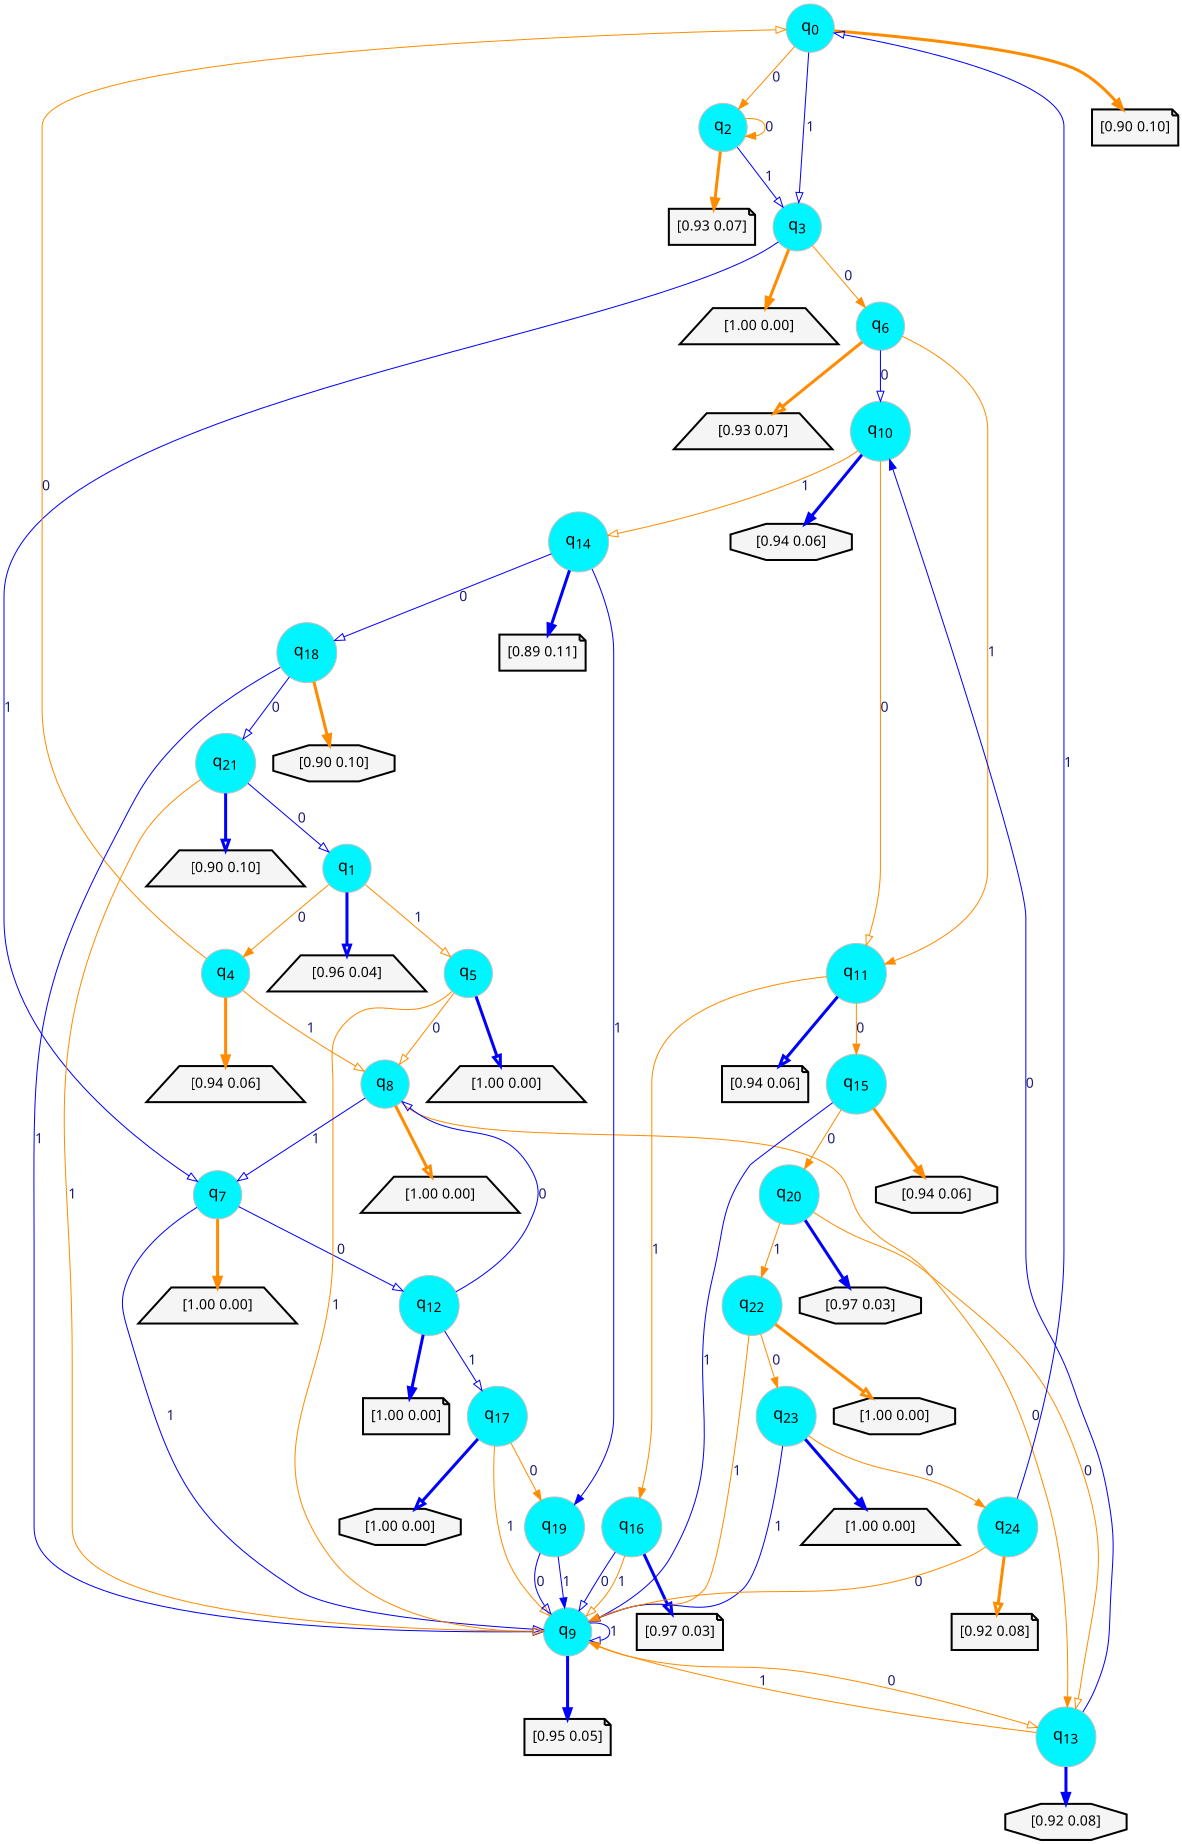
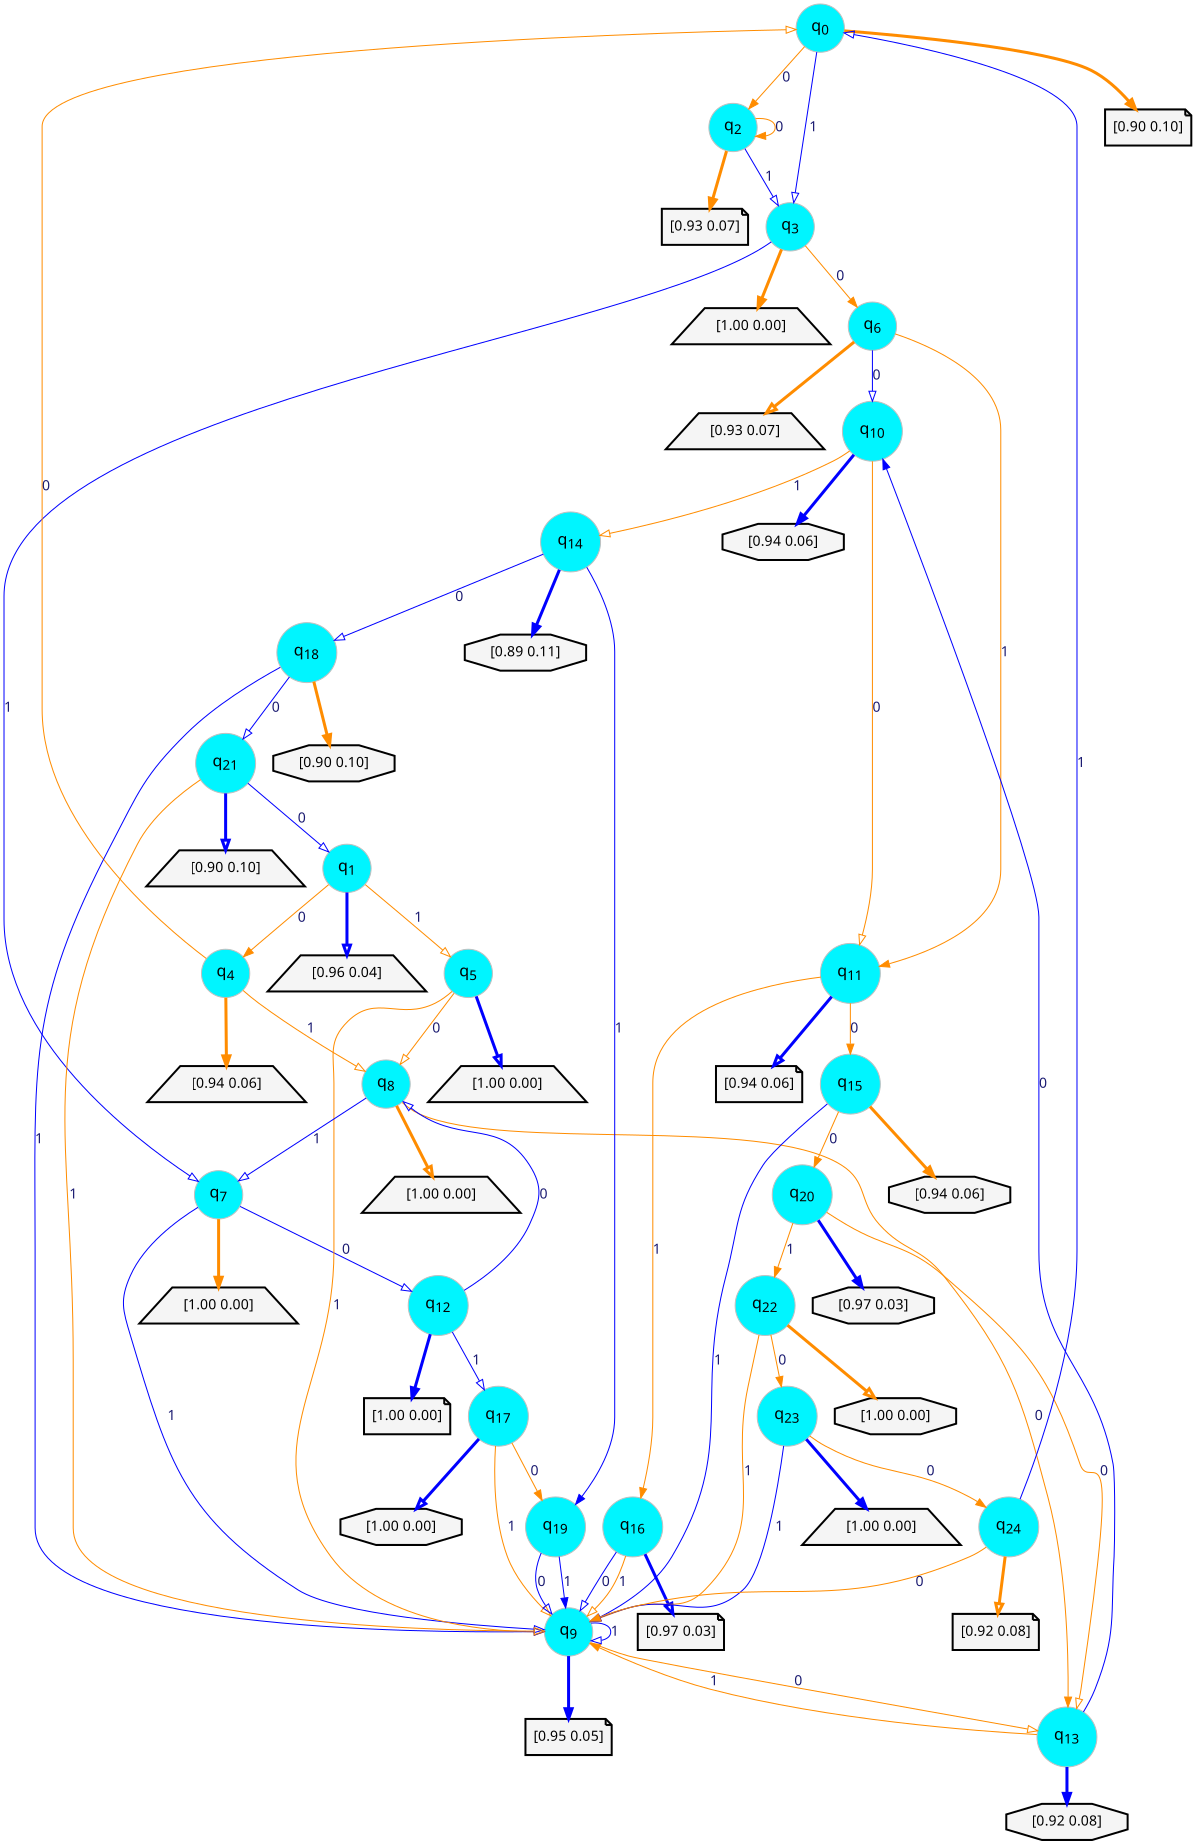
  digraph {
    fontname="Noto Sans"
    rankdir=TD
    node [color=gray fillcolor=turquoise1 fontcolor=black fontname="Noto Sans" fontsize=16 fontweight=bold shape=circle style=filled]
    edge [arrowhead=onormal arrowsize=1 color=darkorange fontcolor=midnightblue fontname="Noto Sans" fontweight=bold penwidth=1 style=solid weight=20]
    n1 [label=<q<SUB>0</SUB>>]
    n2 [label=<q<SUB>2</SUB>>]
    n3 [label=<q<SUB>3</SUB>>]
    n4 [color=black fillcolor=whitesmoke fontsize=14 label="[0.90 0.10]" penwidth=2 shape=note]
    n5 [color=black fillcolor=whitesmoke fontsize=14 label="[0.93 0.07]" penwidth=2 shape=note]
    n6 [label=<q<SUB>6</SUB>>]
    n7 [label=<q<SUB>7</SUB>>]
    n8 [color=black fillcolor=whitesmoke fontsize=14 label="[1.00 0.00]" penwidth=2 shape=trapezium]
    n9 [label=<q<SUB>1</SUB>>]
    n10 [label=<q<SUB>4</SUB>>]
    n11 [label=<q<SUB>5</SUB>>]
    n12 [color=black fillcolor=whitesmoke fontsize=14 label="[0.96 0.04]" penwidth=2 shape=trapezium]
    n13 [label=<q<SUB>8</SUB>>]
    n14 [color=black fillcolor=whitesmoke fontsize=14 label="[0.94 0.06]" penwidth=2 shape=trapezium]
    n15 [label=<q<SUB>9</SUB>>]
    n16 [color=black fillcolor=whitesmoke fontsize=14 label="[1.00 0.00]" penwidth=2 shape=trapezium]
    n17 [label=<q<SUB>10</SUB>>]
    n18 [label=<q<SUB>11</SUB>>]
    n19 [color=black fillcolor=whitesmoke fontsize=14 label="[0.93 0.07]" penwidth=2 shape=trapezium]
    n20 [label=<q<SUB>12</SUB>>]
    n21 [color=black fillcolor=whitesmoke fontsize=14 label="[1.00 0.00]" penwidth=2 shape=trapezium]
    n22 [label=<q<SUB>13</SUB>>]
    n23 [color=black fillcolor=whitesmoke fontsize=14 label="[1.00 0.00]" penwidth=2 shape=trapezium]
    n24 [color=black fillcolor=whitesmoke fontsize=14 label="[0.95 0.05]" penwidth=2 shape=note]
    n25 [label=<q<SUB>14</SUB>>]
    n26 [color=black fillcolor=whitesmoke fontsize=14 label="[0.94 0.06]" penwidth=2 shape=octagon]
    n27 [label=<q<SUB>15</SUB>>]
    n28 [label=<q<SUB>16</SUB>>]
    n29 [color=black fillcolor=whitesmoke fontsize=14 label="[0.94 0.06]" penwidth=2 shape=note]
    n30 [label=<q<SUB>17</SUB>>]
    n31 [color=black fillcolor=whitesmoke fontsize=14 label="[1.00 0.00]" penwidth=2 shape=note]
    n32 [color=black fillcolor=whitesmoke fontsize=14 label="[0.92 0.08]" penwidth=2 shape=octagon]
    n33 [label=<q<SUB>18</SUB>>]
    n34 [label=<q<SUB>19</SUB>>]
-   n35 [color=black fillcolor=whitesmoke fontsize=14 label="[0.89 0.11]" penwidth=2 shape=note]
+   n35 [color=black fillcolor=whitesmoke fontsize=14 label="[0.89 0.11]" penwidth=2 shape=octagon]
    n36 [label=<q<SUB>20</SUB>>]
    n37 [color=black fillcolor=whitesmoke fontsize=14 label="[0.94 0.06]" penwidth=2 shape=octagon]
    n38 [color=black fillcolor=whitesmoke fontsize=14 label="[0.97 0.03]" penwidth=2 shape=note]
    n39 [color=black fillcolor=whitesmoke fontsize=14 label="[1.00 0.00]" penwidth=2 shape=octagon]
    n40 [label=<q<SUB>21</SUB>>]
    n41 [color=black fillcolor=whitesmoke fontsize=14 label="[0.90 0.10]" penwidth=2 shape=octagon]
    n42 [label=<q<SUB>22</SUB>>]
    n43 [color=black fillcolor=whitesmoke fontsize=14 label="[0.97 0.03]" penwidth=2 shape=octagon]
    n44 [color=black fillcolor=whitesmoke fontsize=14 label="[0.90 0.10]" penwidth=2 shape=trapezium]
    n45 [label=<q<SUB>23</SUB>>]
    n46 [color=black fillcolor=whitesmoke fontsize=14 label="[1.00 0.00]" penwidth=2 shape=octagon]
    n47 [label=<q<SUB>24</SUB>>]
    n48 [color=black fillcolor=whitesmoke fontsize=14 label="[1.00 0.00]" penwidth=2 shape=trapezium]
    n49 [color=black fillcolor=whitesmoke fontsize=14 label="[0.92 0.08]" penwidth=2 shape=note]
    n1 -> n2 [arrowhead=normal label=0]
    n1 -> n3 [color=blue label=1]
    n1 -> n4 [arrowhead=normal penwidth=3]
    n2 -> n2 [arrowhead=normal label=0]
    n2 -> n3 [color=blue label=1]
    n2 -> n5 [arrowhead=normal penwidth=3]
    n3 -> n6 [arrowhead=normal label=0]
    n3 -> n7 [color=blue label=1]
    n3 -> n8 [arrowhead=normal penwidth=3]
    n6 -> n17 [color=blue label=0]
    n6 -> n18 [arrowhead=normal label=1]
    n6 -> n19 [penwidth=3]
    n7 -> n15 [color=blue label=1]
    n7 -> n20 [color=blue label=0]
    n7 -> n21 [arrowhead=normal penwidth=3]
    n9 -> n10 [arrowhead=normal label=0]
    n9 -> n11 [label=1]
    n9 -> n12 [color=blue penwidth=3]
    n10 -> n1 [label=0]
    n10 -> n13 [label=1]
    n10 -> n14 [arrowhead=normal penwidth=3]
    n11 -> n13 [label=0]
    n11 -> n15 [label=1]
    n11 -> n16 [color=blue penwidth=3]
    n13 -> n7 [color=blue label=1]
    n13 -> n22 [arrowhead=normal label=0]
    n13 -> n23 [penwidth=3]
    n15 -> n15 [color=blue label=1]
    n15 -> n22 [label=0]
    n15 -> n24 [arrowhead=normal color=blue penwidth=3]
    n17 -> n18 [label=0]
    n17 -> n25 [label=1]
    n17 -> n26 [arrowhead=normal color=blue penwidth=3]
    n18 -> n27 [arrowhead=normal label=0]
    n18 -> n28 [arrowhead=normal label=1]
    n18 -> n29 [color=blue penwidth=3]
    n20 -> n13 [color=blue label=0]
    n20 -> n30 [color=blue label=1]
    n20 -> n31 [arrowhead=normal color=blue penwidth=3]
    n22 -> n15 [arrowhead=normal label=1]
    n22 -> n17 [arrowhead=normal color=blue label=0]
    n22 -> n32 [arrowhead=normal color=blue penwidth=3]
    n25 -> n33 [color=blue label=0]
    n25 -> n34 [arrowhead=normal color=blue label=1]
    n25 -> n35 [arrowhead=normal color=blue penwidth=3]
    n27 -> n15 [color=blue label=1]
    n27 -> n36 [arrowhead=normal label=0]
    n27 -> n37 [arrowhead=normal penwidth=3]
    n28 -> n15 [color=blue label=0]
    n28 -> n15 [label=1]
    n28 -> n38 [color=blue penwidth=3]
    n30 -> n15 [label=1]
    n30 -> n34 [arrowhead=normal label=0]
    n30 -> n39 [color=blue penwidth=3]
    n33 -> n15 [color=blue label=1]
    n33 -> n40 [color=blue label=0]
    n33 -> n41 [arrowhead=normal penwidth=3]
    n34 -> n15 [color=blue label=0]
    n34 -> n15 [arrowhead=normal color=blue label=1]
    n36 -> n22 [label=0]
    n36 -> n42 [arrowhead=normal label=1]
    n36 -> n43 [arrowhead=normal color=blue penwidth=3]
    n40 -> n9 [color=blue label=0]
    n40 -> n15 [label=1]
    n40 -> n44 [color=blue penwidth=3]
    n42 -> n15 [label=1]
    n42 -> n45 [arrowhead=normal label=0]
    n42 -> n46 [penwidth=3]
    n45 -> n15 [arrowhead=normal color=blue label=1]
    n45 -> n47 [arrowhead=normal label=0]
    n45 -> n48 [arrowhead=normal color=blue penwidth=3]
    n47 -> n1 [color=blue label=1]
    n47 -> n15 [arrowhead=normal label=0]
    n47 -> n49 [penwidth=3]
  }
